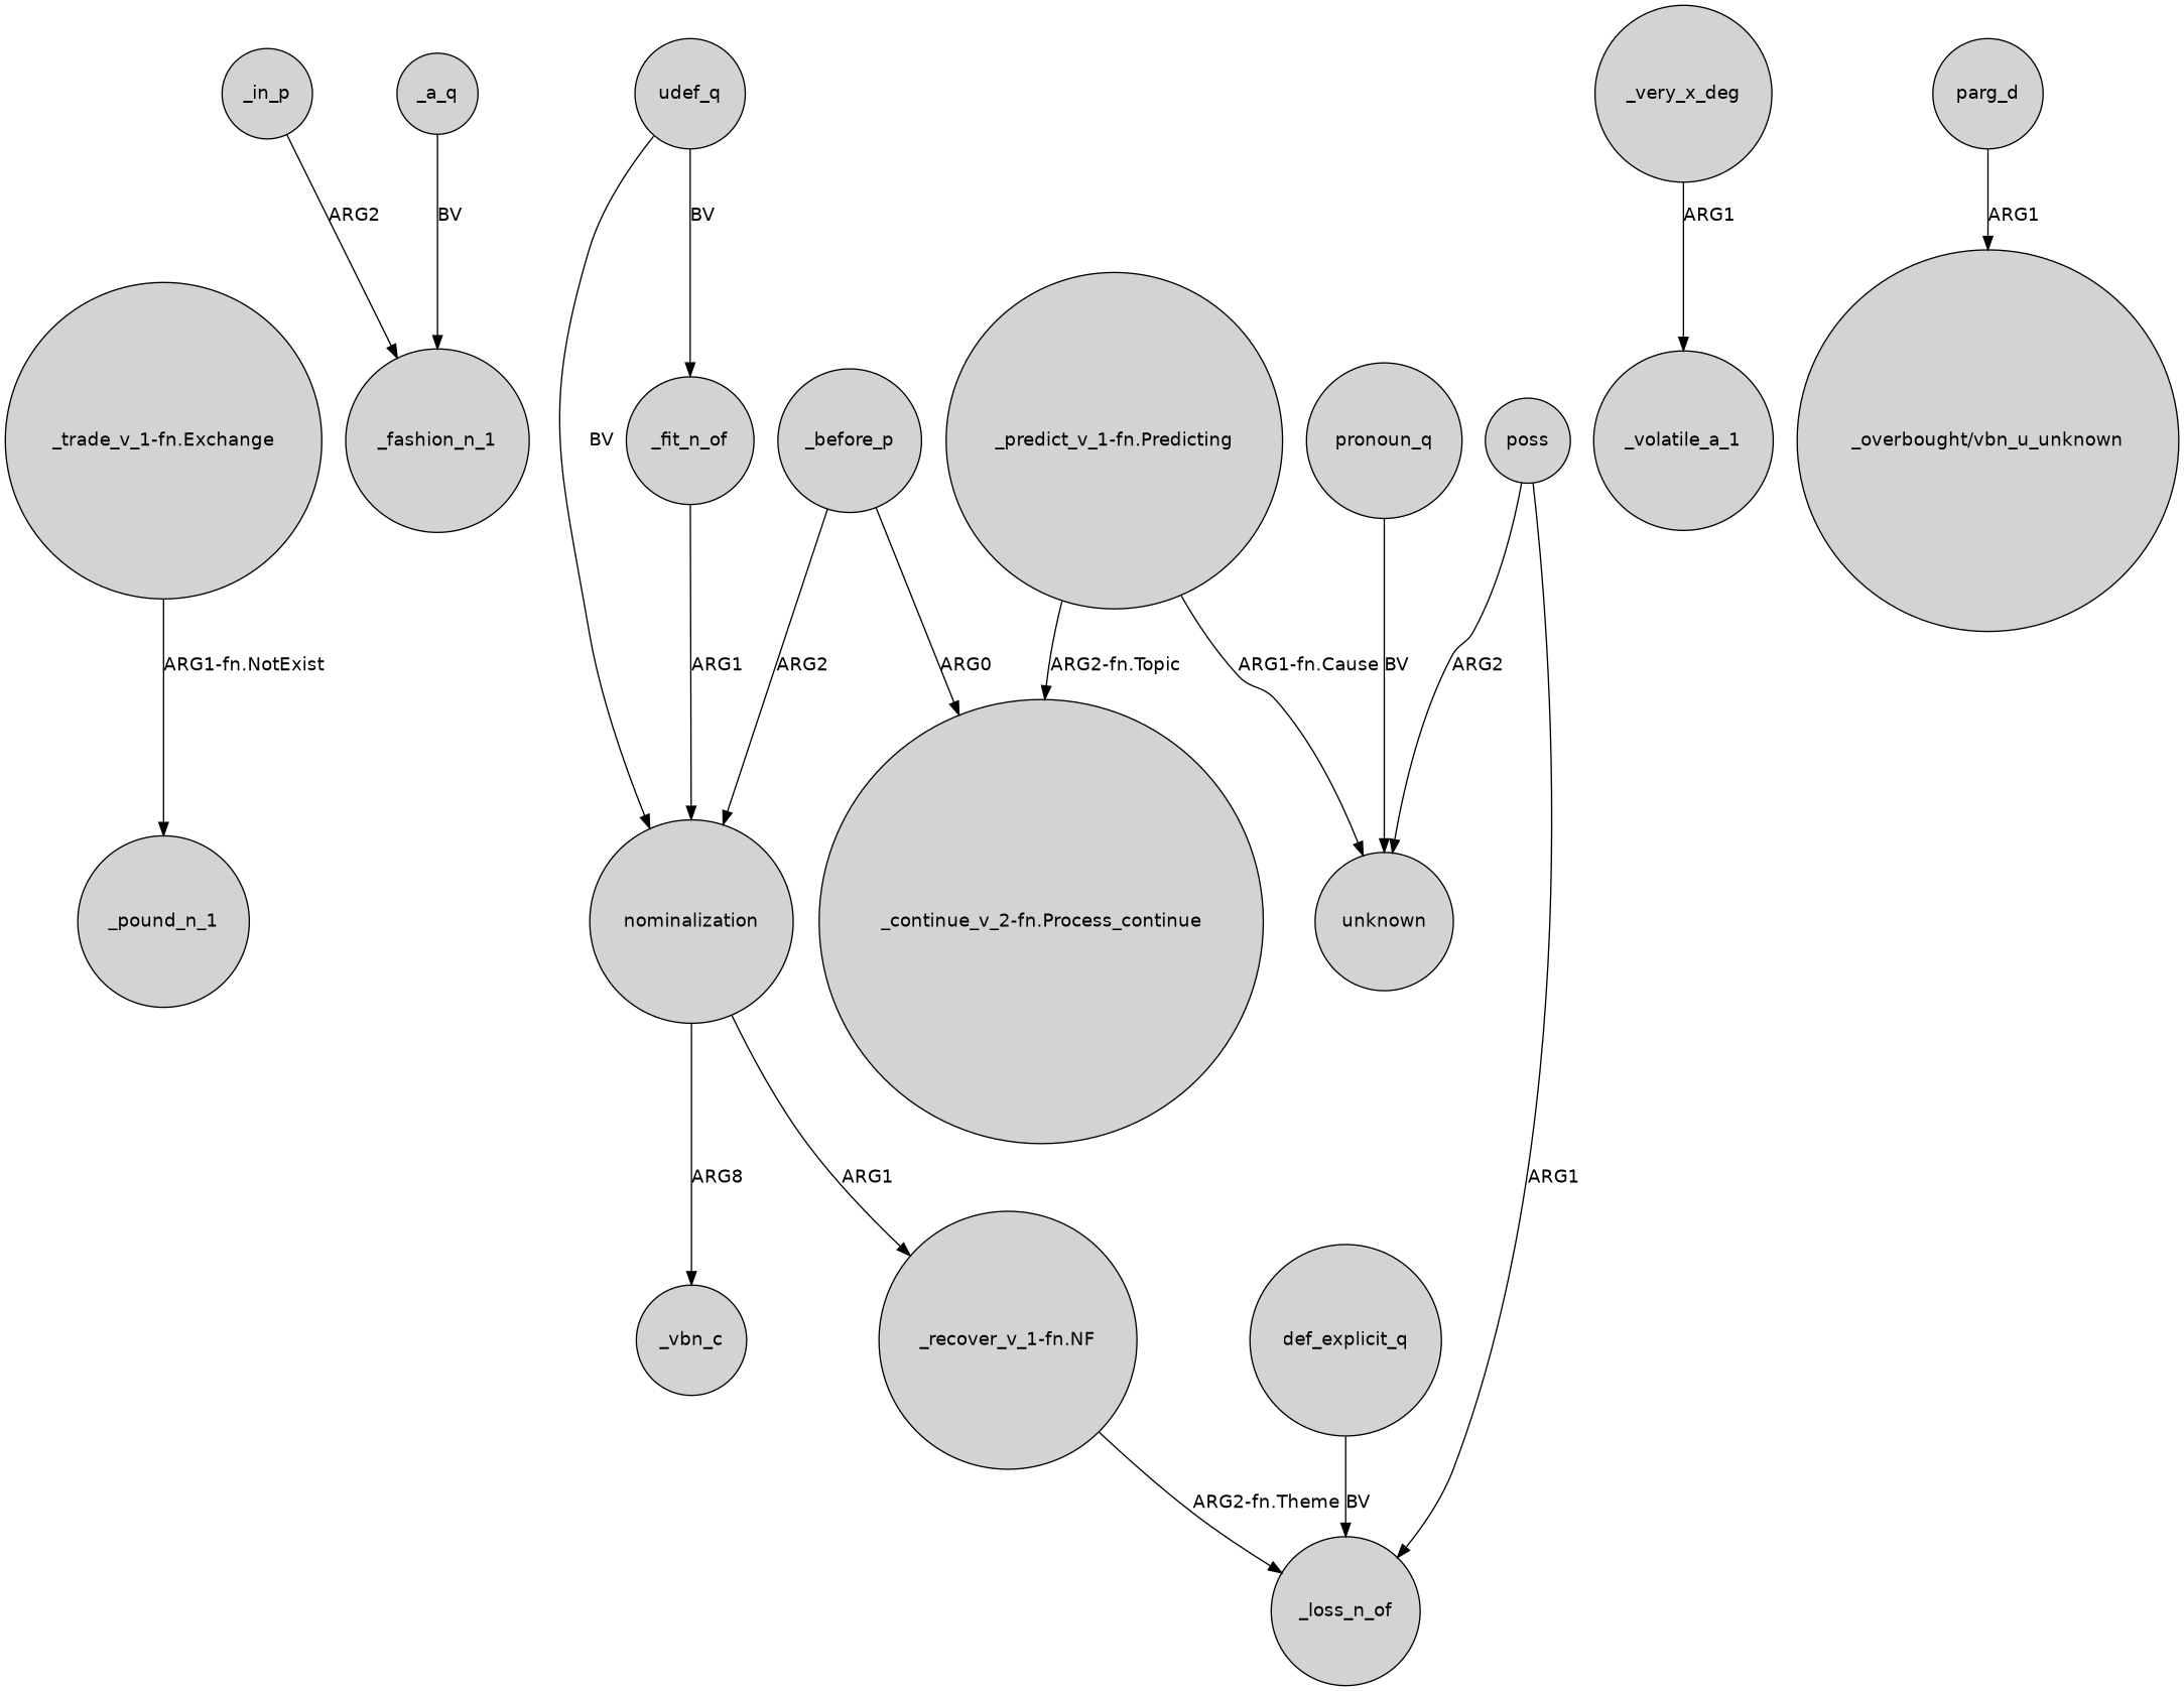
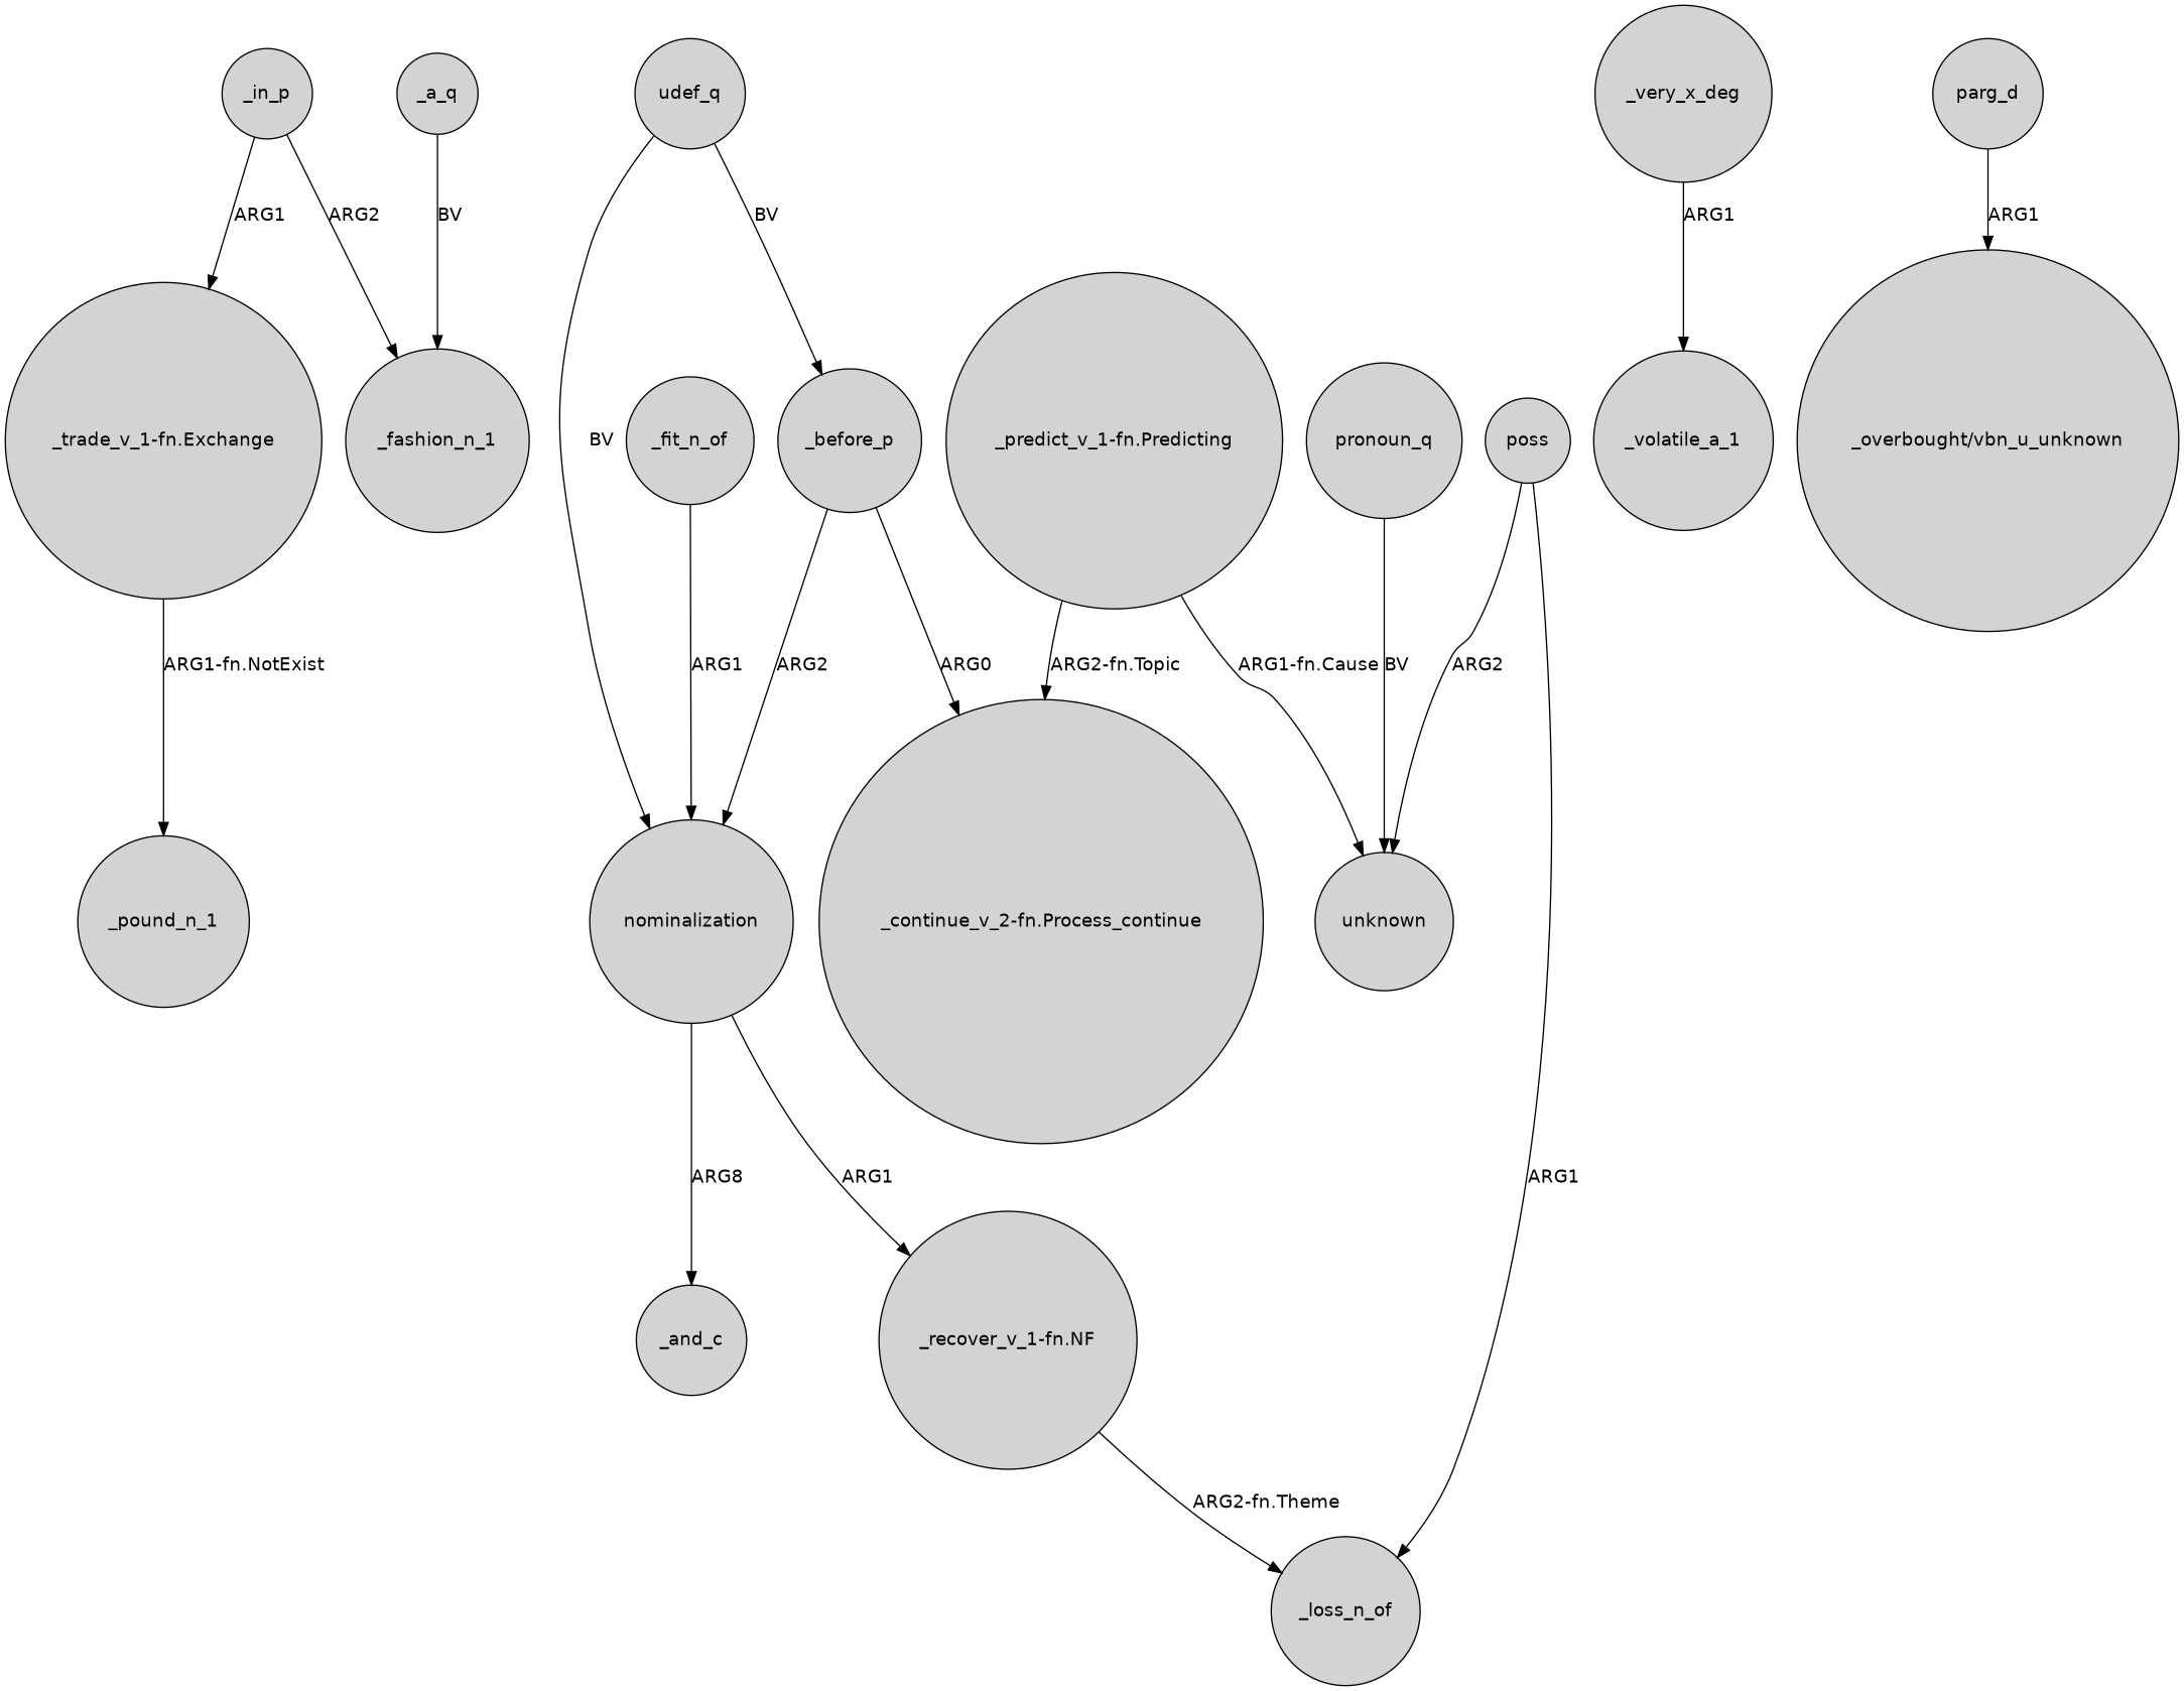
  digraph {
    fontname="DejaVu Sans"
    node [fontname="DejaVu Sans" shape=circle style=filled]
    edge [fontname="DejaVu Sans"]
    "_trade_v_1-fn.Exchange"
    _pound_n_1
    "_recover_v_1-fn.NF"
    _loss_n_of
    _in_p
    _fashion_n_1
    poss
    n8 [label=unknown]
    nominalization
-   _and_c [label=_vbn_c]
+   _and_c
    _very_x_deg
    _volatile_a_1
-   def_explicit_q
    _before_p
    "_continue_v_2-fn.Process_continue"
    "_predict_v_1-fn.Predicting"
    _fit_n_of
    _a_q
    pronoun_q
    parg_d
    "_overbought/vbn_u_unknown"
    udef_q
    "_trade_v_1-fn.Exchange" -> _pound_n_1 [label="ARG1-fn.NotExist"]
    "_recover_v_1-fn.NF" -> _loss_n_of [label="ARG2-fn.Theme"]
+   _in_p -> "_trade_v_1-fn.Exchange" [label=ARG1]
    _in_p -> _fashion_n_1 [label=ARG2]
    poss -> _loss_n_of [label=ARG1]
    poss -> n8 [label=ARG2]
    nominalization -> "_recover_v_1-fn.NF" [label=ARG1]
    nominalization -> _and_c [label=ARG8]
    _very_x_deg -> _volatile_a_1 [label=ARG1]
-   def_explicit_q -> _loss_n_of [label=BV]
    _before_p -> nominalization [label=ARG2]
    _before_p -> "_continue_v_2-fn.Process_continue" [label=ARG0]
    "_predict_v_1-fn.Predicting" -> n8 [label="ARG1-fn.Cause"]
    "_predict_v_1-fn.Predicting" -> "_continue_v_2-fn.Process_continue" [label="ARG2-fn.Topic"]
    _fit_n_of -> nominalization [label=ARG1]
    _a_q -> _fashion_n_1 [label=BV]
    pronoun_q -> n8 [label=BV]
    parg_d -> "_overbought/vbn_u_unknown" [label=ARG1]
    udef_q -> nominalization [label=BV]
-   udef_q -> _fit_n_of [label=BV]
+   udef_q -> _before_p [label=BV]
  }
